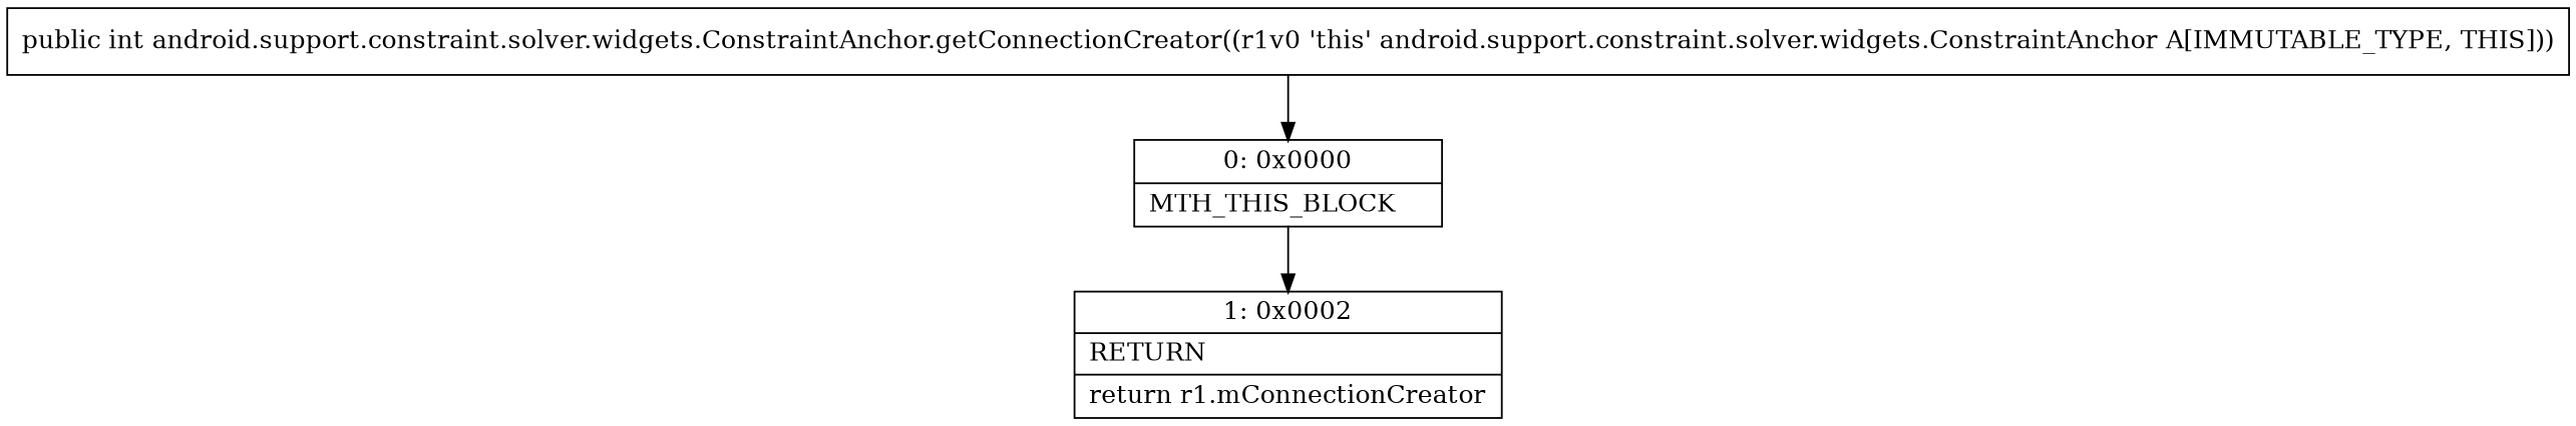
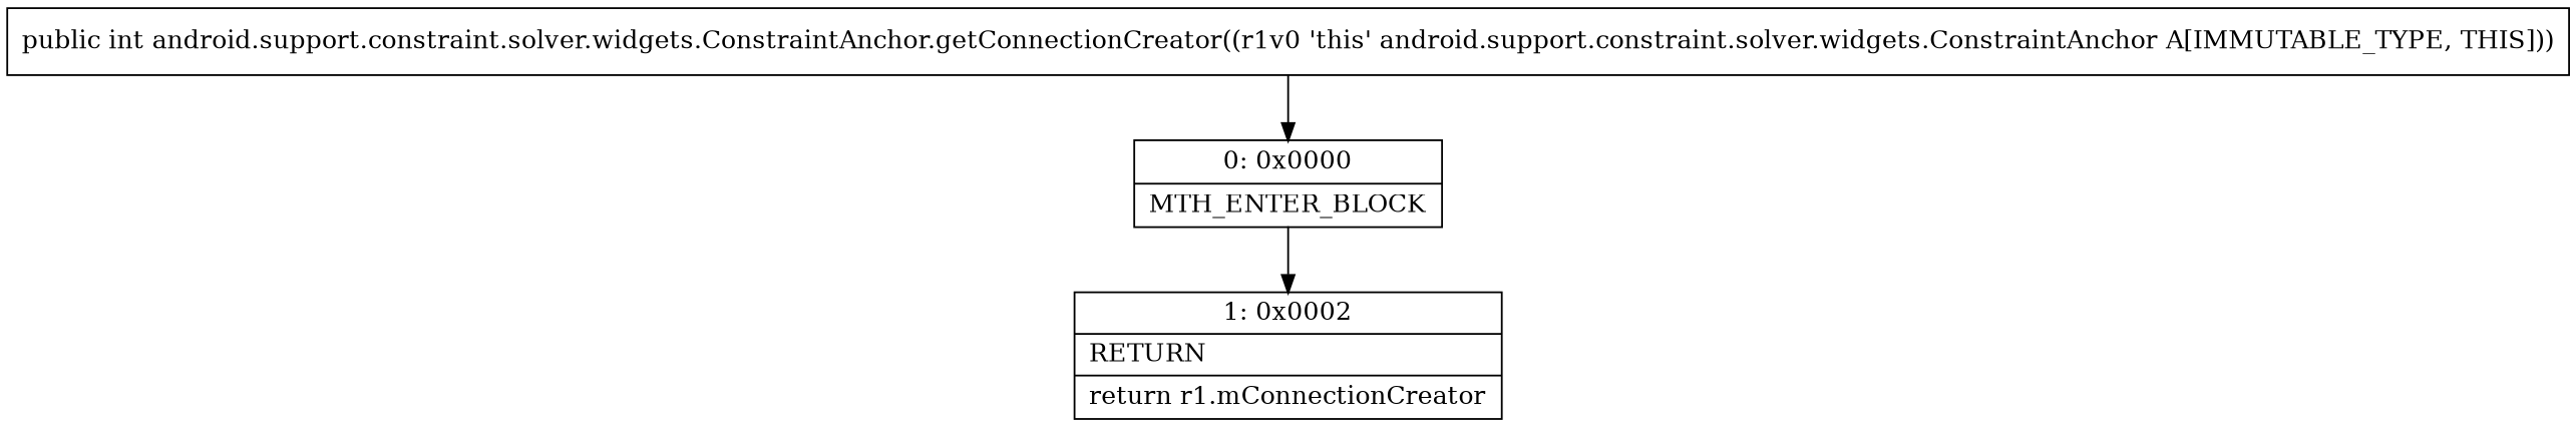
  digraph {
    node [shape=record]
-   n1 [label="{0\:\ 0x0000|MTH_THIS_BLOCK\l}"]
+   n1 [label="{0\:\ 0x0000|MTH_ENTER_BLOCK\l}"]
    n2 [label="{1\:\ 0x0002|RETURN\l|return r1.mConnectionCreator\l}"]
    n3 [label="{public int android.support.constraint.solver.widgets.ConstraintAnchor.getConnectionCreator((r1v0 'this' android.support.constraint.solver.widgets.ConstraintAnchor A[IMMUTABLE_TYPE, THIS])) }"]
    n1 -> n2
    n3 -> n1
  }
